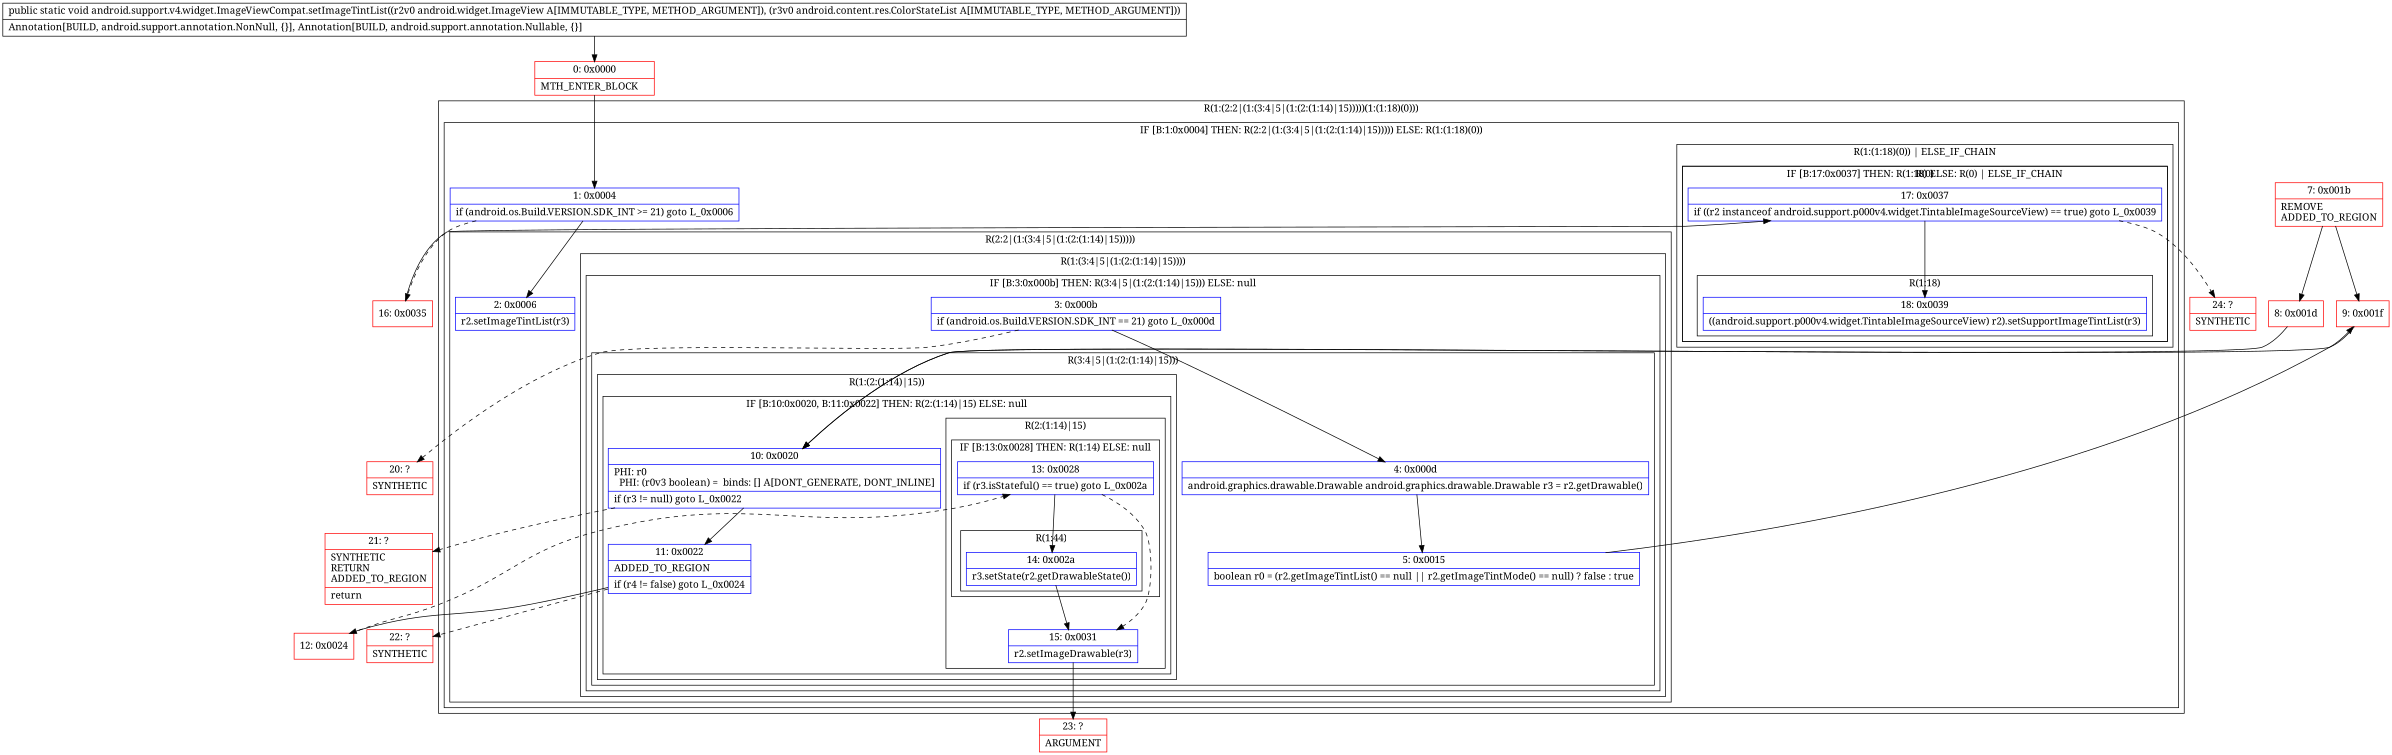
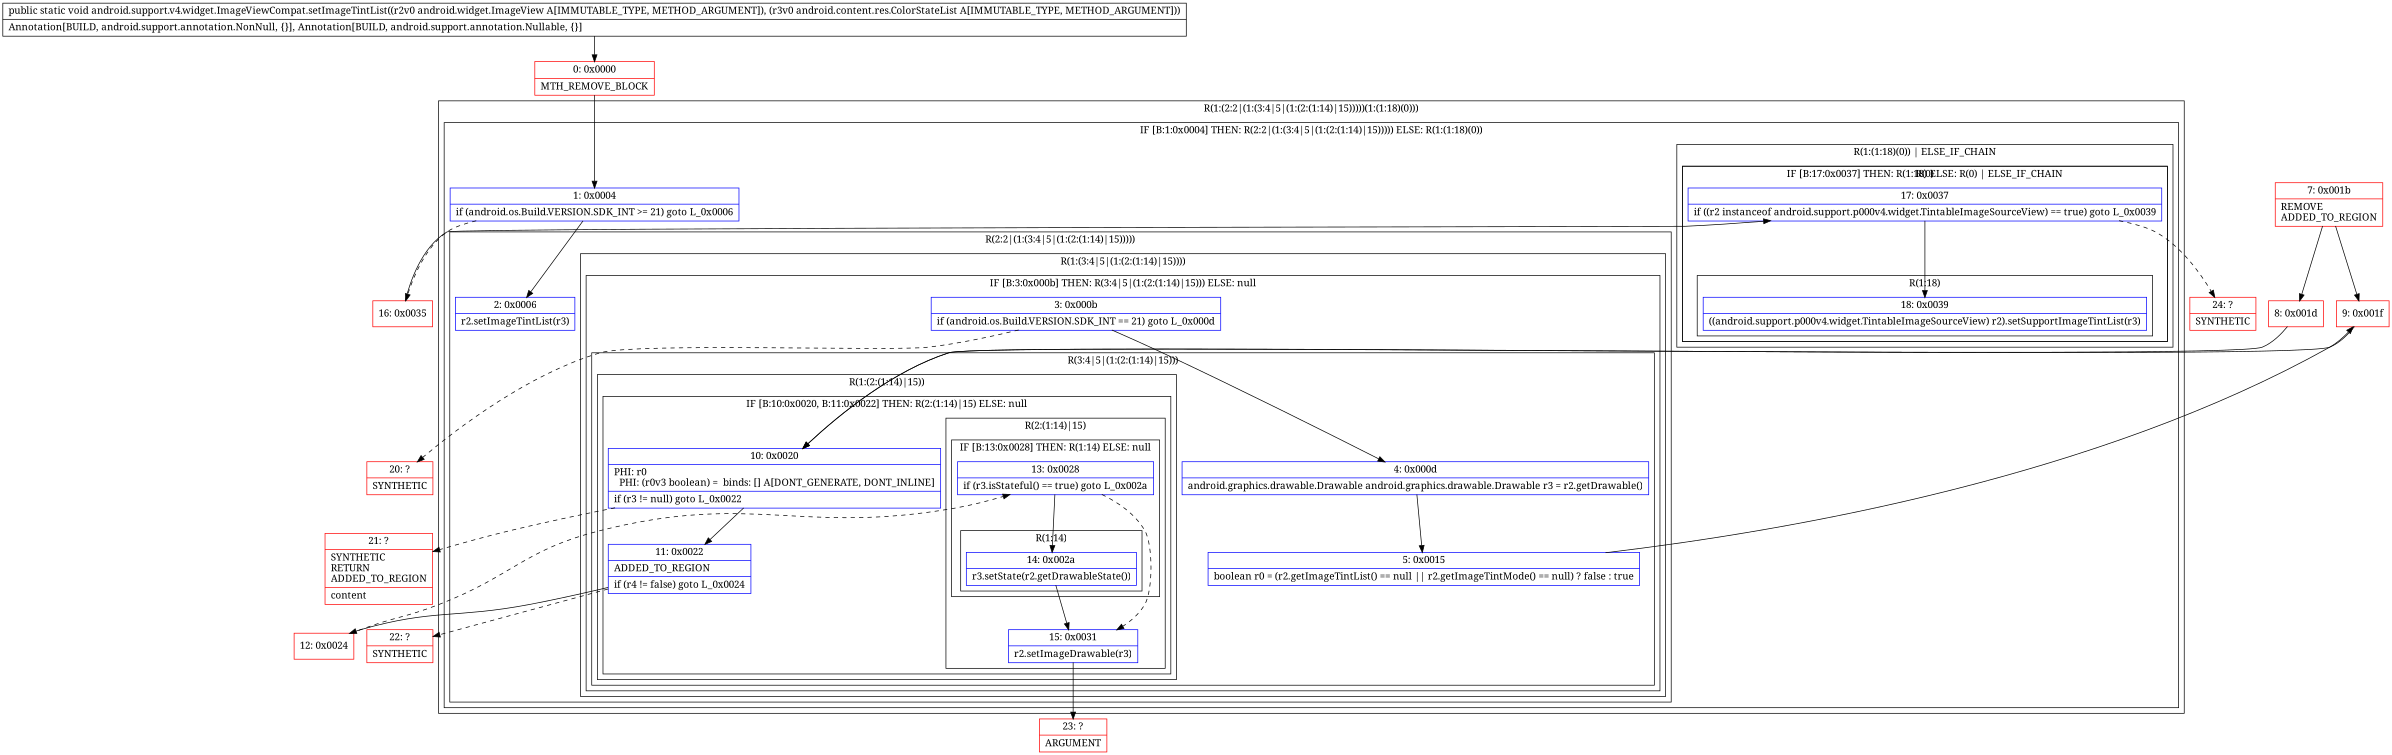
  digraph {
    fontname="Noto Serif"
    node [color=blue fontname="Noto Serif" shape=record]
    edge [fontname="Noto Serif"]
    n1 [label="{14\:\ 0x002a|r3.setState(r2.getDrawableState())\l}"]
    n2 [label="{13\:\ 0x0028|if (r3.isStateful() == true) goto L_0x002a\l}"]
    n3 [label="{15\:\ 0x0031|r2.setImageDrawable(r3)\l}"]
    n4 [label="{10\:\ 0x0020|PHI: r0 \l  PHI: (r0v3 boolean) =  binds: [] A[DONT_GENERATE, DONT_INLINE]\l|if (r3 != null) goto L_0x0022\l}"]
    n5 [label="{11\:\ 0x0022|ADDED_TO_REGION\l|if (r4 != false) goto L_0x0024\l}"]
    n6 [label="{4\:\ 0x000d|android.graphics.drawable.Drawable android.graphics.drawable.Drawable r3 = r2.getDrawable()\l}"]
    n7 [label="{5\:\ 0x0015|boolean r0 = (r2.getImageTintList() == null \|\| r2.getImageTintMode() == null) ? false : true\l}"]
    n8 [label="{3\:\ 0x000b|if (android.os.Build.VERSION.SDK_INT == 21) goto L_0x000d\l}"]
    n9 [label="{2\:\ 0x0006|r2.setImageTintList(r3)\l}"]
    n10 [label="{18\:\ 0x0039|((android.support.p000v4.widget.TintableImageSourceView) r2).setSupportImageTintList(r3)\l}"]
    n11 [label="{17\:\ 0x0037|if ((r2 instanceof android.support.p000v4.widget.TintableImageSourceView) == true) goto L_0x0039\l}"]
    n12 [label="{1\:\ 0x0004|if (android.os.Build.VERSION.SDK_INT \>= 21) goto L_0x0006\l}"]
    n13 [color=red label="{23\:\ ?|ARGUMENT\l}"]
-   n14 [color=red label="{21\:\ ?|SYNTHETIC\lRETURN\lADDED_TO_REGION\l|return\l}"]
+   n14 [color=red label="{21\:\ ?|SYNTHETIC\lRETURN\lADDED_TO_REGION\l|content\l}"]
    n15 [color=red label="{12\:\ 0x0024}"]
    n16 [color=red label="{22\:\ ?|SYNTHETIC\l}"]
    n17 [color=red label="{9\:\ 0x001f}"]
    n18 [color=red label="{20\:\ ?|SYNTHETIC\l}"]
    n19 [color=red label="{24\:\ ?|SYNTHETIC\l}"]
    n20 [color=red label="{16\:\ 0x0035}"]
-   n21 [color=red label="{0\:\ 0x0000|MTH_ENTER_BLOCK\l}"]
+   n21 [color=red label="{0\:\ 0x0000|MTH_REMOVE_BLOCK\l}"]
    n22 [color=red label="{7\:\ 0x001b|REMOVE\lADDED_TO_REGION\l}"]
    n23 [color=red label="{8\:\ 0x001d}"]
    n24 [label="{public static void android.support.v4.widget.ImageViewCompat.setImageTintList((r2v0 android.widget.ImageView A[IMMUTABLE_TYPE, METHOD_ARGUMENT]), (r3v0 android.content.res.ColorStateList A[IMMUTABLE_TYPE, METHOD_ARGUMENT]))  | Annotation[BUILD, android.support.annotation.NonNull, \{\}], Annotation[BUILD, android.support.annotation.Nullable, \{\}]\l}" color=""]
    subgraph cluster_1 {
      label="R(1:(2:2|(1:(3:4|5|(1:(2:(1:14)|15)))))(1:(1:18)(0)))"
      subgraph cluster_2 {
        label="IF [B:1:0x0004] THEN: R(2:2|(1:(3:4|5|(1:(2:(1:14)|15))))) ELSE: R(1:(1:18)(0))"
        n12
        subgraph cluster_3 {
          label="R(2:2|(1:(3:4|5|(1:(2:(1:14)|15)))))"
          n9
          subgraph cluster_4 {
            label="R(1:(3:4|5|(1:(2:(1:14)|15))))"
            subgraph cluster_5 {
              label="IF [B:3:0x000b] THEN: R(3:4|5|(1:(2:(1:14)|15))) ELSE: null"
              n8
              subgraph cluster_6 {
                label="R(3:4|5|(1:(2:(1:14)|15)))"
                n6
                n7
                subgraph cluster_7 {
                  label="R(1:(2:(1:14)|15))"
                  subgraph cluster_8 {
                    label="IF [B:10:0x0020, B:11:0x0022] THEN: R(2:(1:14)|15) ELSE: null"
                    n4
                    n5
                    subgraph cluster_9 {
                      label="R(2:(1:14)|15)"
                      n3
                      subgraph cluster_10 {
                        label="IF [B:13:0x0028] THEN: R(1:14) ELSE: null"
                        n2
                        subgraph cluster_11 {
-                         label="R(1:44)"
+                         label="R(1:14)"
                          n1
                        }
                      }
                    }
                  }
                }
              }
            }
          }
        }
        subgraph cluster_12 {
          label="R(1:(1:18)(0)) | ELSE_IF_CHAIN\l"
          subgraph cluster_13 {
            label="IF [B:17:0x0037] THEN: R(1:18) ELSE: R(0) | ELSE_IF_CHAIN\l"
            n11
            subgraph cluster_14 {
              label="R(1:18)"
              n10
            }
            subgraph cluster_15 {
              label="R(0)"
            }
          }
        }
      }
    }
    n1 -> n3
    n2 -> n1
    n2 -> n3 [style=dashed]
    n3 -> n13
    n4 -> n5
    n4 -> n14 [style=dashed]
    n5 -> n15
    n5 -> n16 [style=dashed]
    n6 -> n7
    n7 -> n17
    n8 -> n6
    n8 -> n18 [style=dashed]
    n11 -> n10
    n11 -> n19 [style=dashed]
    n12 -> n9
    n12 -> n20 [style=dashed]
    n15 -> n2 [style=dashed]
    n17 -> n4
    n20 -> n11
    n21 -> n12
    n22 -> n17
    n22 -> n23
    n23 -> n4
    n24 -> n21
  }
